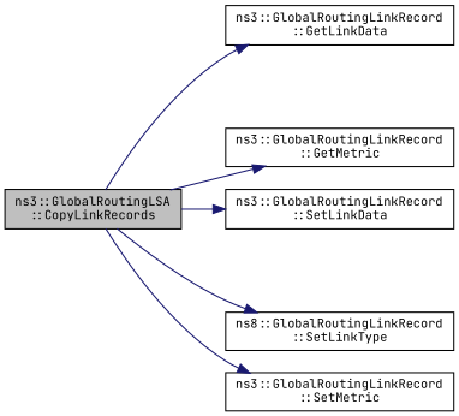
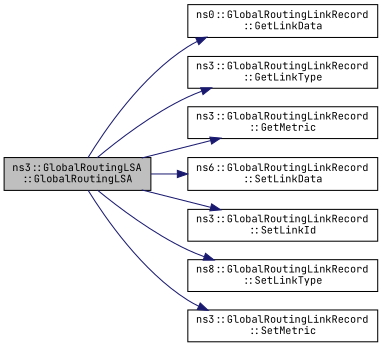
  digraph {
    fontname="JetBrains Mono"
    rankdir=LR
    node [color=black fillcolor=white fontname="JetBrains Mono" fontsize=10 shape=record style=filled]
    edge [color=midnightblue fontname="JetBrains Mono" fontsize=10 labelfontname=Helvetica labelfontsize=10 style=solid]
-   n1 [fillcolor=grey75 fontcolor=black height=0.2 label="ns3::GlobalRoutingLSA\l::CopyLinkRecords" width=0.4]
-   n2 [height=0.2 label="ns3::GlobalRoutingLinkRecord\l::GetLinkData" width=0.4]
+   n1 [fillcolor=grey75 fontcolor=black height=0.2 label="ns3::GlobalRoutingLSA\l::GlobalRoutingLSA" width=0.4]
+   n2 [height=0.2 label="ns0::GlobalRoutingLinkRecord\l::GetLinkData" width=0.4]
+   n3 [height=0.2 label="ns3::GlobalRoutingLinkRecord\l::GetLinkType" width=0.4]
    n4 [height=0.2 label="ns3::GlobalRoutingLinkRecord\l::GetMetric" width=0.4]
-   n5 [height=0.2 label="ns3::GlobalRoutingLinkRecord\l::SetLinkData" width=0.4]
+   n5 [height=0.2 label="ns6::GlobalRoutingLinkRecord\l::SetLinkData" width=0.4]
+   n6 [height=0.2 label="ns3::GlobalRoutingLinkRecord\l::SetLinkId" width=0.4]
    n7 [height=0.2 label="ns8::GlobalRoutingLinkRecord\l::SetLinkType" width=0.4]
    n8 [height=0.2 label="ns3::GlobalRoutingLinkRecord\l::SetMetric" width=0.4]
    n1 -> n2
+   n1 -> n3
    n1 -> n4
    n1 -> n5
+   n1 -> n6
    n1 -> n7
    n1 -> n8
  }
